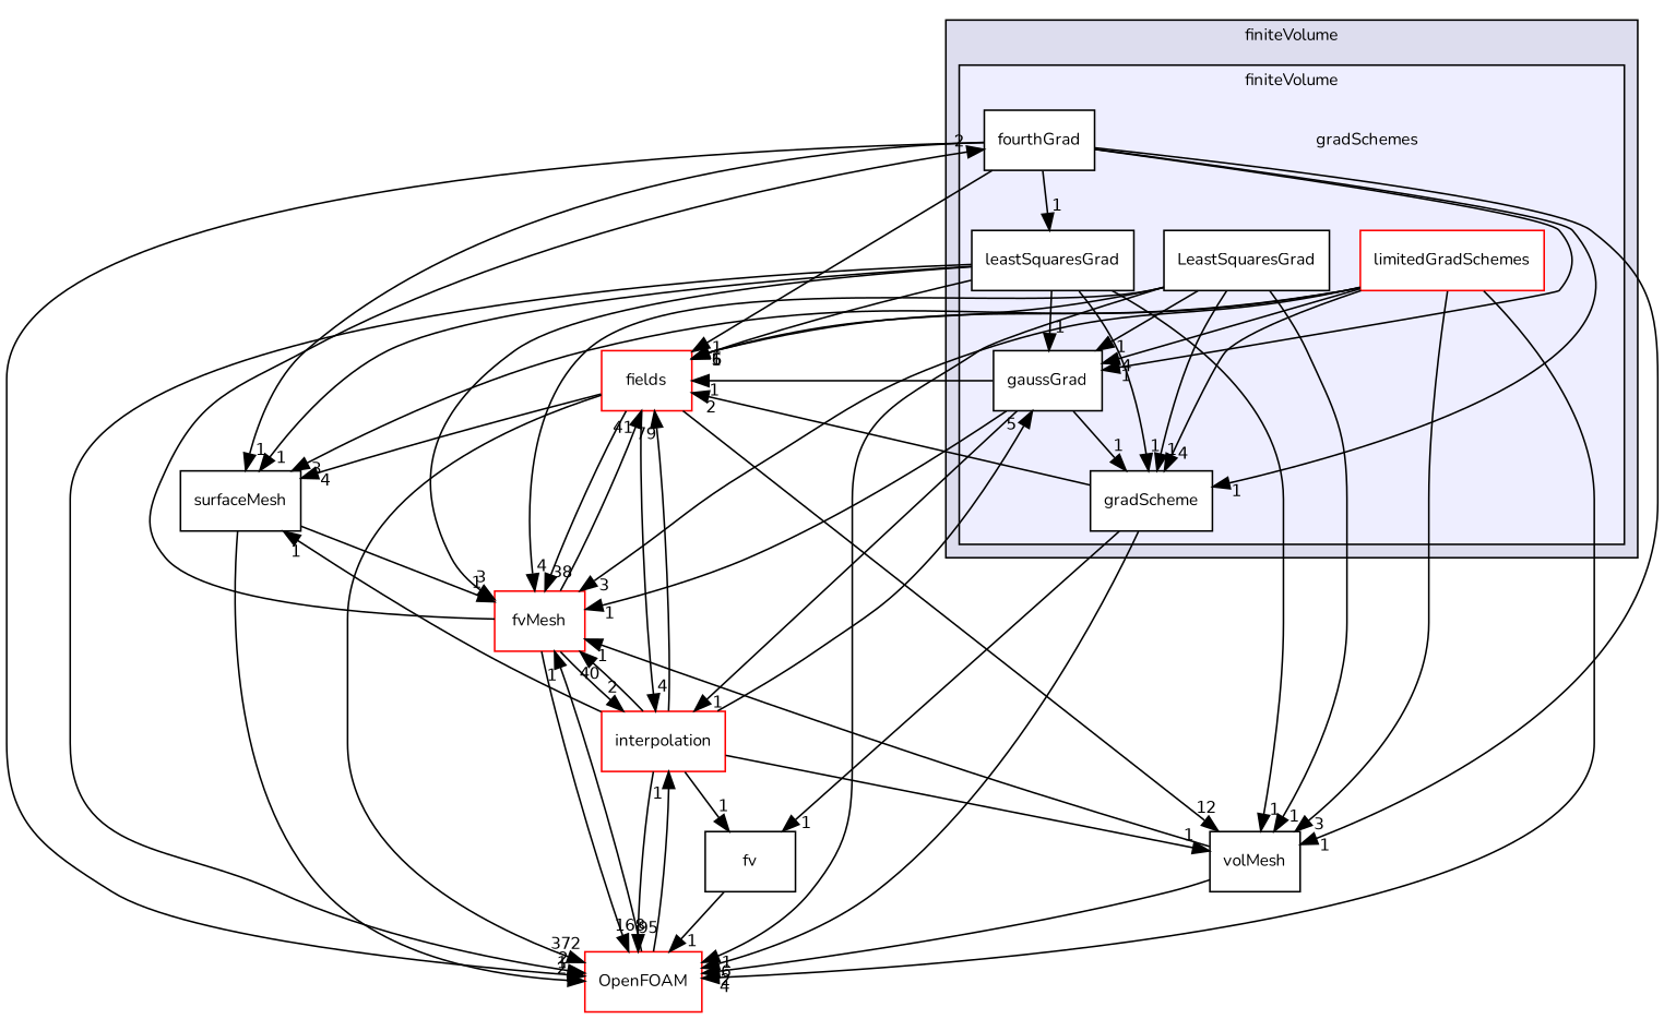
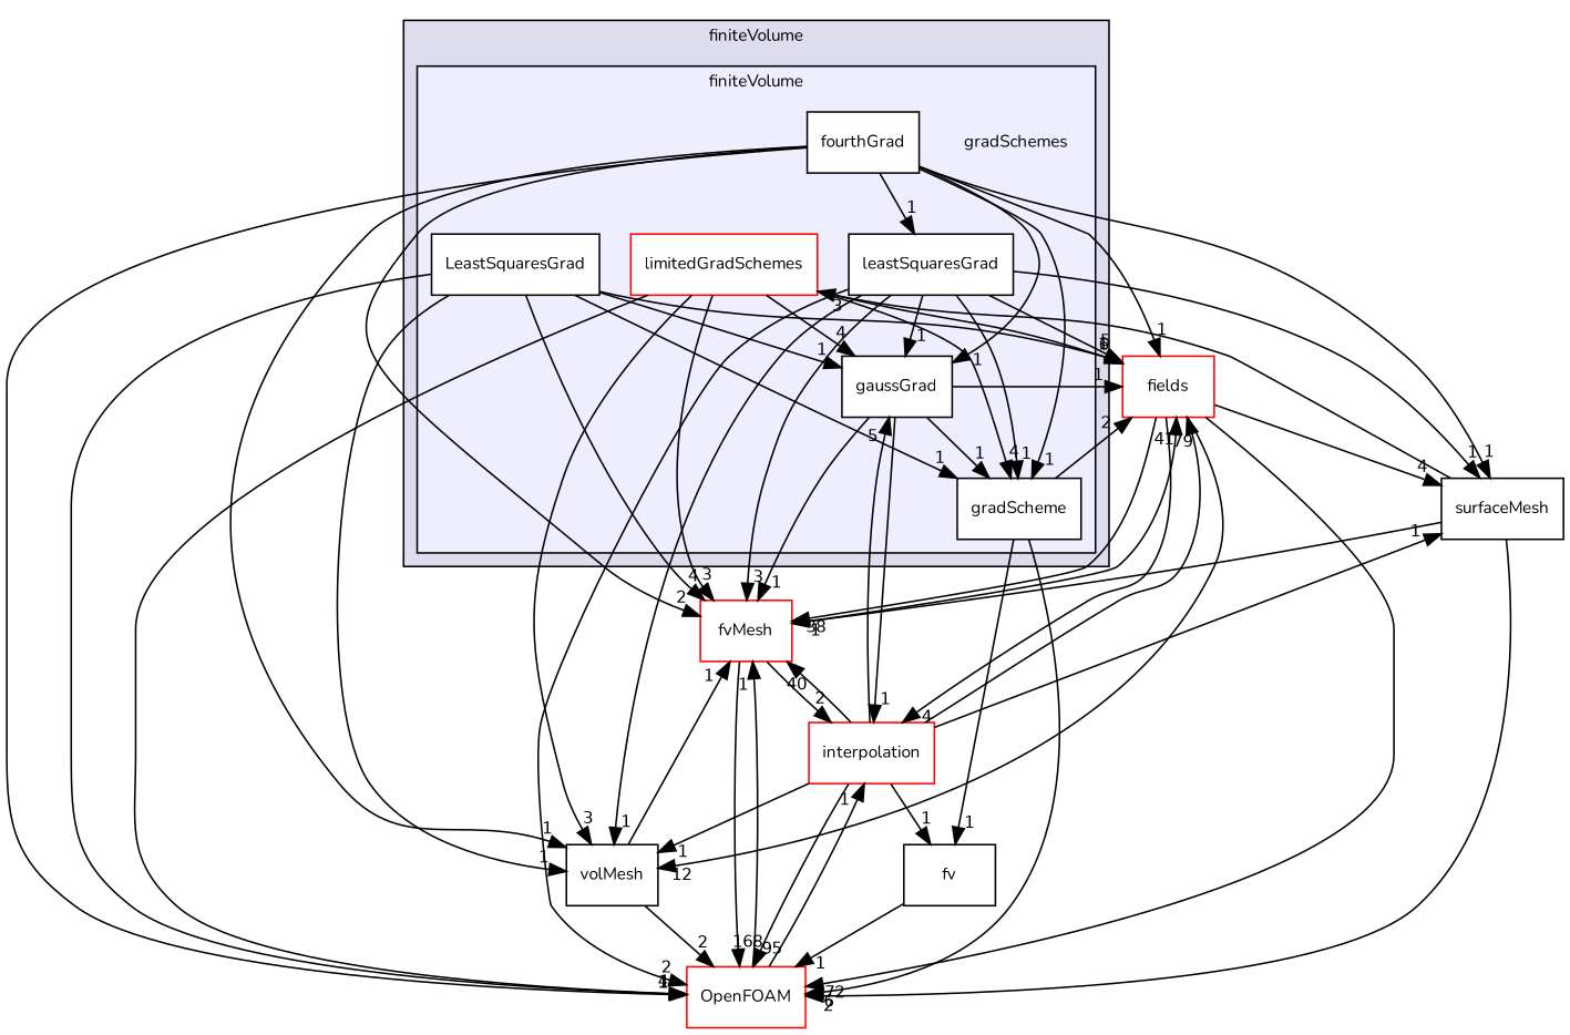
  digraph {
    compound=true
    fontname=Nunito
    node [fontname=Nunito fontsize=10 shape=box color=black]
    edge [headlabel=1 labeldistance=1.5 labelfontname=Helvetica labelfontsize=10 fontname=Nunito]
    n1 [label=gradSchemes shape=plaintext color=""]
    n2 [fillcolor=white label=fourthGrad style=filled]
    n3 [fillcolor=white label=gaussGrad style=filled]
    n4 [fillcolor=white label=gradScheme style=filled]
    n5 [fillcolor=white label=leastSquaresGrad style=filled]
    n6 [fillcolor=white label=LeastSquaresGrad style=filled]
    n7 [color=red fillcolor=white label=limitedGradSchemes style=filled]
    n8 [color=red label=fields]
    n9 [label=surfaceMesh color=""]
    n10 [label=volMesh color=""]
    n11 [color=red label=fvMesh]
    n12 [color=red label=OpenFOAM]
    n13 [color=red label=interpolation]
    n14 [label=fv color=""]
    subgraph cluster_1 {
      bgcolor="#ddddee"
      fontsize=10
      label=finiteVolume
      pencolor=black
      subgraph cluster_2 {
        bgcolor="#eeeeff"
        fontsize=10
        pencolor=black
        n1
        n2
        n3
        n4
        n5
        n6
        n7
      }
    }
    n2 -> n3
    n2 -> n4
    n2 -> n5
    n2 -> n8
    n2 -> n9
    n2 -> n10
-   n11 -> n2 [headlabel=2]
+   n2 -> n11 [headlabel=2]
    n2 -> n12
    n3 -> n4
    n3 -> n8
    n3 -> n11
    n3 -> n13
    n4 -> n8 [headlabel=2]
    n4 -> n12 [headlabel=6]
    n4 -> n14
    n5 -> n3
    n5 -> n4
    n5 -> n8 [headlabel=5]
    n5 -> n9
    n5 -> n10
    n5 -> n11 [headlabel=3]
    n5 -> n12 [headlabel=2]
    n6 -> n3
    n6 -> n4
    n6 -> n8
    n6 -> n10
    n6 -> n11 [headlabel=4]
    n6 -> n12
    n7 -> n3 [headlabel=4]
    n7 -> n4 [headlabel=4]
    n7 -> n8 [headlabel=6]
-   n7 -> n9 [headlabel=3]
+   n9 -> n7 [headlabel=3]
    n7 -> n10 [headlabel=3]
    n7 -> n11 [headlabel=3]
    n7 -> n12 [headlabel=4]
    n8 -> n9 [headlabel=4]
    n8 -> n10 [headlabel=12]
    n8 -> n11 [headlabel=38]
    n8 -> n12 [headlabel=372]
    n8 -> n13 [headlabel=4]
    n9 -> n11
    n9 -> n12 [headlabel=2]
    n10 -> n11
    n10 -> n12 [headlabel=2]
    n11 -> n8 [headlabel=41]
    n11 -> n12 [headlabel=168]
    n11 -> n13 [headlabel=2]
    n12 -> n11
    n12 -> n13
    n13 -> n3 [headlabel=5]
    n13 -> n8 [headlabel=79]
    n13 -> n9
    n13 -> n10
    n13 -> n11 [headlabel=40]
    n13 -> n12 [headlabel=95]
    n13 -> n14
    n14 -> n12
  }
